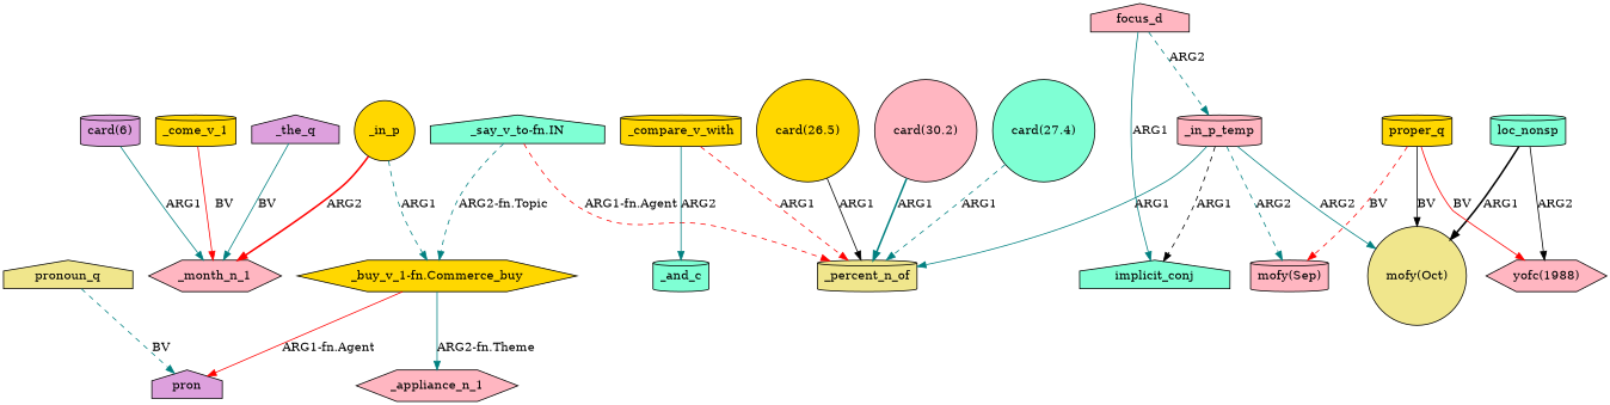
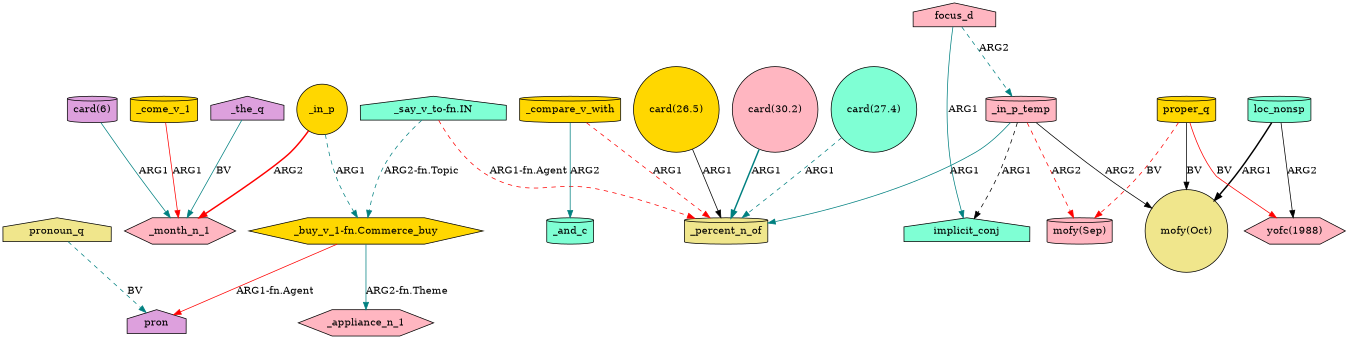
  digraph {
    node [fillcolor=lightpink shape=cylinder style=filled]
    edge [color=teal style=solid]
    _in_p [fillcolor=gold shape=circle]
    _month_n_1 [shape=hexagon]
    "_buy_v_1-fn.Commerce_buy" [fillcolor=gold shape=hexagon]
    pron [fillcolor=plum shape=house]
    _appliance_n_1 [shape=hexagon]
    focus_d [shape=house]
    _in_p_temp
    implicit_conj [fillcolor=aquamarine shape=house]
    "mofy(Oct)" [fillcolor=khaki shape=circle]
    _percent_n_of [fillcolor=khaki]
    "mofy(Sep)"
    "_say_v_to-fn.IN" [fillcolor=aquamarine shape=house]
    loc_nonsp [fillcolor=aquamarine]
    "yofc(1988)" [shape=hexagon]
    n15 [label="card(30.2)" shape=circle]
    proper_q [fillcolor=gold]
    _compare_v_with [fillcolor=gold]
    _and_c [fillcolor=aquamarine]
    pronoun_q [fillcolor=khaki shape=house]
    _the_q [fillcolor=plum shape=house]
    "card(27.4)" [fillcolor=aquamarine shape=circle]
    "card(26.5)" [fillcolor=gold shape=circle]
    "card(6)" [fillcolor=plum]
    _come_v_1 [fillcolor=gold]
    _in_p -> _month_n_1 [color=red label=ARG2 style=bold]
    _in_p -> "_buy_v_1-fn.Commerce_buy" [label=ARG1 style=dashed]
    "_buy_v_1-fn.Commerce_buy" -> pron [color=red label="ARG1-fn.Agent"]
    "_buy_v_1-fn.Commerce_buy" -> _appliance_n_1 [label="ARG2-fn.Theme"]
    focus_d -> _in_p_temp [label=ARG2 style=dashed]
    focus_d -> implicit_conj [label=ARG1]
    _in_p_temp -> implicit_conj [color=black label=ARG1 style=dashed]
-   _in_p_temp -> "mofy(Oct)" [label=ARG2]
+   _in_p_temp -> "mofy(Oct)" [color=black label=ARG2]
    _in_p_temp -> _percent_n_of [label=ARG1]
-   _in_p_temp -> "mofy(Sep)" [label=ARG2 style=dashed]
+   _in_p_temp -> "mofy(Sep)" [color=red label=ARG2 style=dashed]
    "_say_v_to-fn.IN" -> "_buy_v_1-fn.Commerce_buy" [label="ARG2-fn.Topic" style=dashed]
    "_say_v_to-fn.IN" -> _percent_n_of [color=red label="ARG1-fn.Agent" style=dashed]
    loc_nonsp -> "mofy(Oct)" [color=black label=ARG1 style=bold]
    loc_nonsp -> "yofc(1988)" [color=black label=ARG2]
    n15 -> _percent_n_of [label=ARG1 style=bold]
    proper_q -> "mofy(Oct)" [color=black label=BV]
    proper_q -> "mofy(Sep)" [color=red label=BV style=dashed]
    proper_q -> "yofc(1988)" [color=red label=BV]
    _compare_v_with -> _percent_n_of [color=red label=ARG1 style=dashed]
    _compare_v_with -> _and_c [label=ARG2]
    pronoun_q -> pron [label=BV style=dashed]
    _the_q -> _month_n_1 [label=BV]
    "card(27.4)" -> _percent_n_of [label=ARG1 style=dashed]
    "card(26.5)" -> _percent_n_of [color=black label=ARG1]
    "card(6)" -> _month_n_1 [label=ARG1]
-   _come_v_1 -> _month_n_1 [color=red label=BV]
+   _come_v_1 -> _month_n_1 [color=red label=ARG1]
  }
